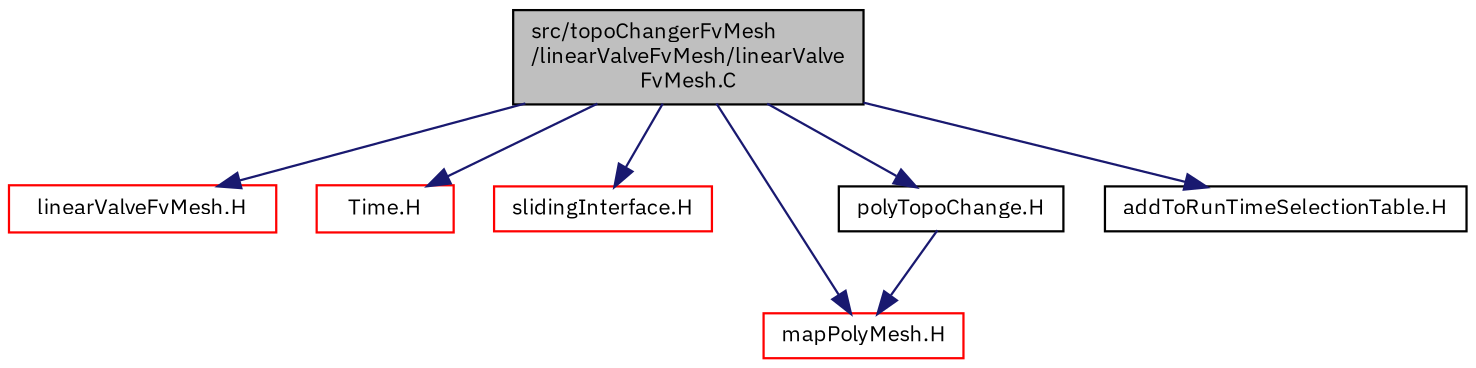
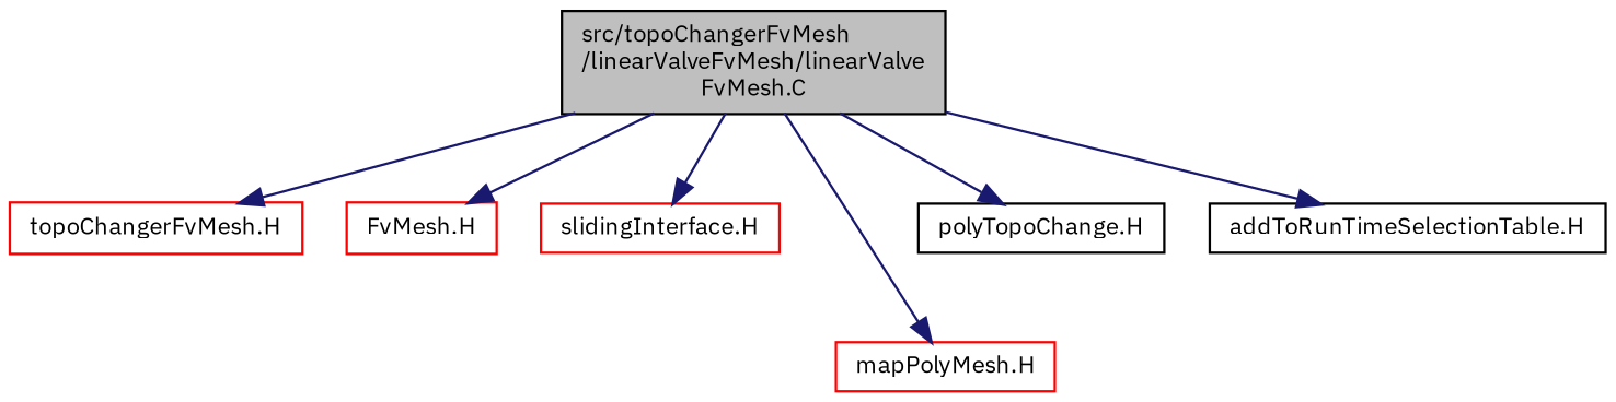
  digraph {
    fontname="IBM Plex Sans"
    node [color=red fontname="IBM Plex Sans" fontsize=10 shape=record]
    edge [color=midnightblue fontname="IBM Plex Sans" fontsize=10 labelfontname=Helvetica labelfontsize=10 style=solid]
    n1 [color=black fillcolor=grey75 fontcolor=black height=0.2 label="src/topoChangerFvMesh\l/linearValveFvMesh/linearValve\lFvMesh.C" style=filled width=0.4]
-   n2 [height=0.2 label="linearValveFvMesh.H" width=0.4]
-   n3 [height=0.2 label="Time.H" width=0.4]
+   n2 [height=0.2 label="topoChangerFvMesh.H" width=0.4]
+   n3 [height=0.2 label="FvMesh.H" width=0.4]
    n4 [height=0.2 label="slidingInterface.H" width=0.4]
    n5 [height=0.2 label="mapPolyMesh.H" width=0.4]
    n6 [color=black height=0.2 label="polyTopoChange.H" width=0.4]
    n7 [color=black height=0.2 label="addToRunTimeSelectionTable.H" width=0.4]
    n1 -> n2
    n1 -> n3
    n1 -> n4
    n1 -> n5
    n1 -> n6
    n1 -> n7
-   n6 -> n5
  }
